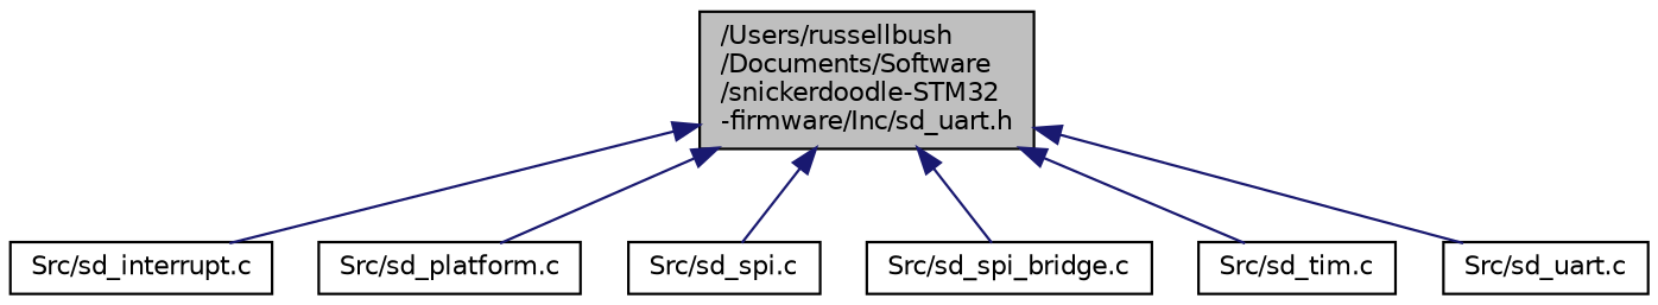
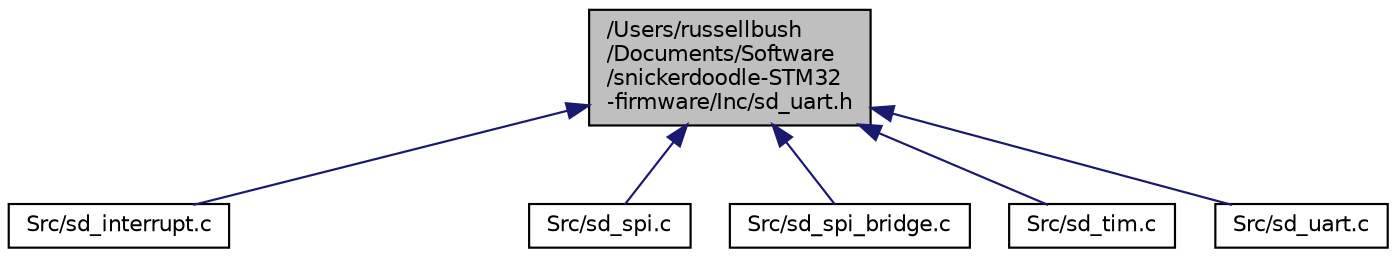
  digraph {
    node [color=black fillcolor=white fontname=Helvetica fontsize=10 shape=record style=filled]
    edge [color=midnightblue dir=back fontname=Helvetica fontsize=10 labelfontname=Helvetica labelfontsize=10 style=solid]
    n1 [fillcolor=grey75 fontcolor=black height=0.2 label="/Users/russellbush\l/Documents/Software\l/snickerdoodle-STM32\l-firmware/Inc/sd_uart.h" width=0.4]
    n2 [height=0.2 label="Src/sd_interrupt.c" width=0.4]
-   n3 [height=0.2 label="Src/sd_platform.c" width=0.4]
    n4 [height=0.2 label="Src/sd_spi.c" width=0.4]
    n5 [height=0.2 label="Src/sd_spi_bridge.c" width=0.4]
    n6 [height=0.2 label="Src/sd_tim.c" width=0.4]
    n7 [height=0.2 label="Src/sd_uart.c" width=0.4]
    n1 -> n2
-   n1 -> n3
    n1 -> n4
    n1 -> n5
    n1 -> n6
    n1 -> n7
  }
